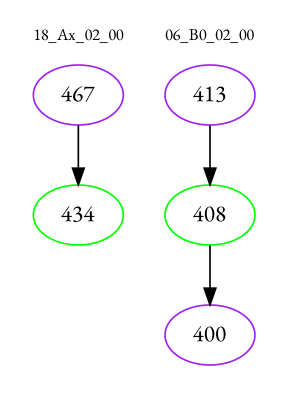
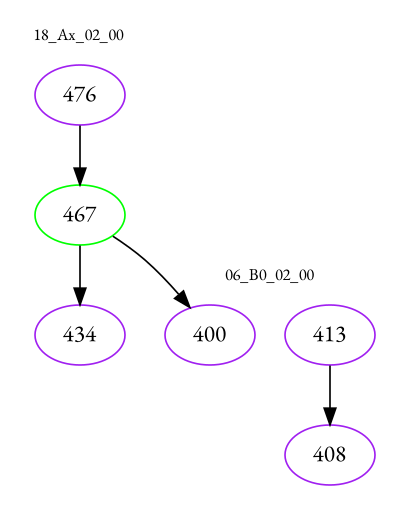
  digraph {
    fontname="EB Garamond"
    node [color=purple fontname="EB Garamond"]
    edge [color=black fontname="EB Garamond"]
-   n2 [label=467]
-   n3 [color=green label=434]
+   n1 [label=476]
+   n2 [color=green label=467]
+   n3 [label=434]
    n4 [label=413]
-   n5 [color=green label=408]
+   n5 [label=408]
    n6 [label=400]
    subgraph cluster_1 {
      color=white
      fontsize=10
      label="18_Ax_02_00"
+     n1
      n2
      n3
    }
    subgraph cluster_2 {
      color=white
      fontsize=10
      label="06_B0_02_00"
      n4
      n5
      n6
    }
+   n1 -> n2
    n2 -> n3
    n4 -> n5
-   n5 -> n6
+   n2 -> n6
  }
